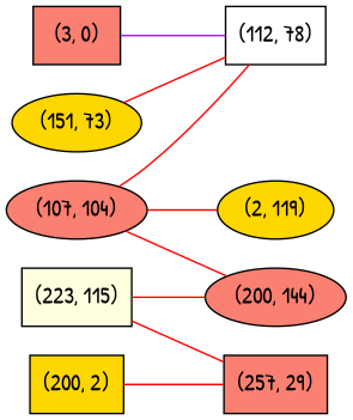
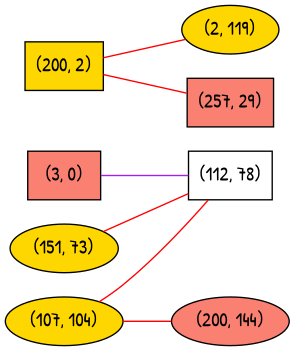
  graph {
    fontname="Patrick Hand"
    rankdir=LR
    node [fillcolor=gold fontname="Patrick Hand" shape=box style=filled]
    edge [color=red fontname="Patrick Hand" weight=1]
    n1 [fillcolor=salmon label="(3, 0)"]
    "(112, 78)" [fillcolor=white]
    "(200, 2)"
    n4 [label="(2, 119)" shape=ellipse]
    n5 [fillcolor=salmon label="(257, 29)"]
-   "(107, 104)" [fillcolor=salmon shape=ellipse]
+   "(107, 104)" [shape=ellipse]
    "(200, 144)" [fillcolor=salmon shape=ellipse]
-   "(223, 115)" [fillcolor=lightyellow]
    "(151, 73)" [shape=ellipse]
    n1 -- "(112, 78)" [color=purple weight=4]
-   "(107, 104)" -- n4
+   "(200, 2)" -- n4
    "(200, 2)" -- n5
    "(107, 104)" -- "(112, 78)"
    "(107, 104)" -- "(200, 144)"
-   "(223, 115)" -- n5
-   "(223, 115)" -- "(200, 144)"
    "(151, 73)" -- "(112, 78)"
  }
